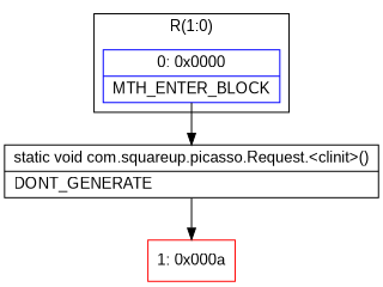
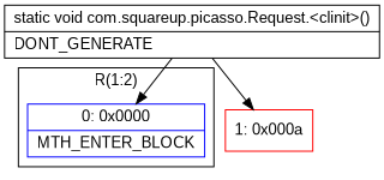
  digraph {
    fontname="Liberation Sans"
    node [fontname="Liberation Sans" shape=record]
    edge [fontname="Liberation Sans"]
    n1 [color=blue label="{0\:\ 0x0000|MTH_ENTER_BLOCK\l}"]
    n2 [color=red label="{1\:\ 0x000a}"]
    n3 [label="{static void com.squareup.picasso.Request.\<clinit\>()  | DONT_GENERATE\l}"]
    subgraph cluster_1 {
-     label="R(1:0)"
+     label="R(1:2)"
      n1
    }
-   n1 -> n3
+   n3 -> n1
    n3 -> n2
  }
